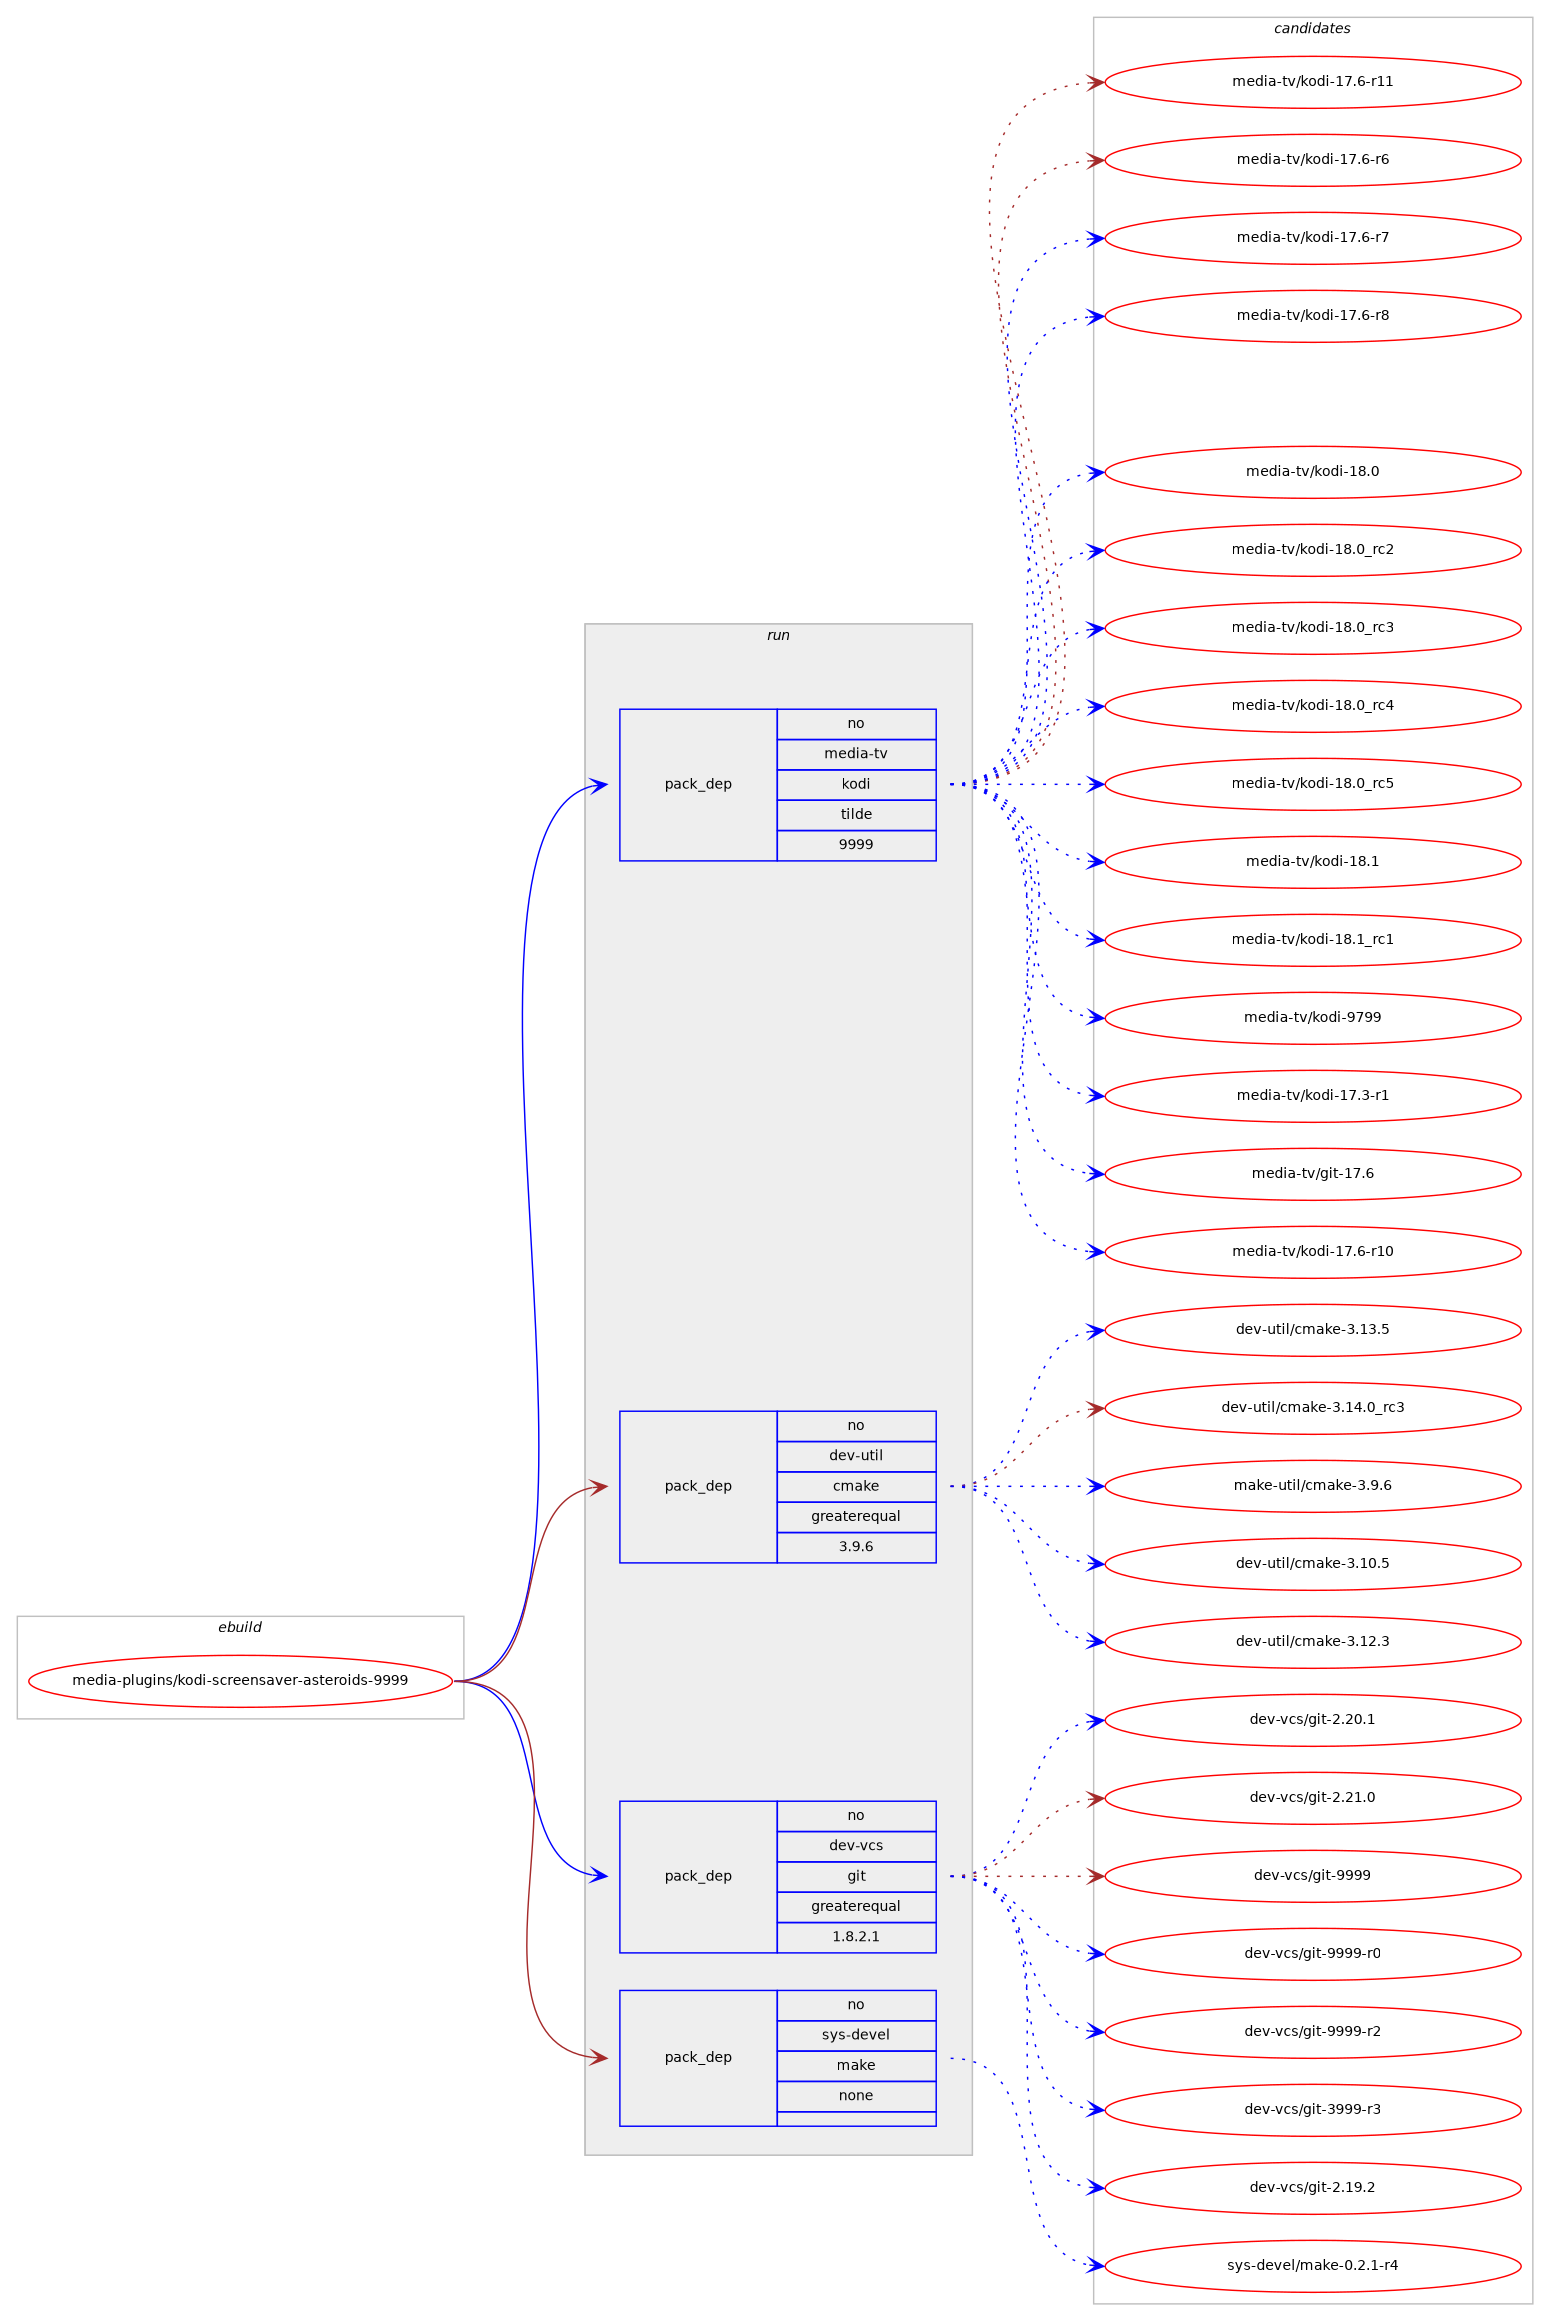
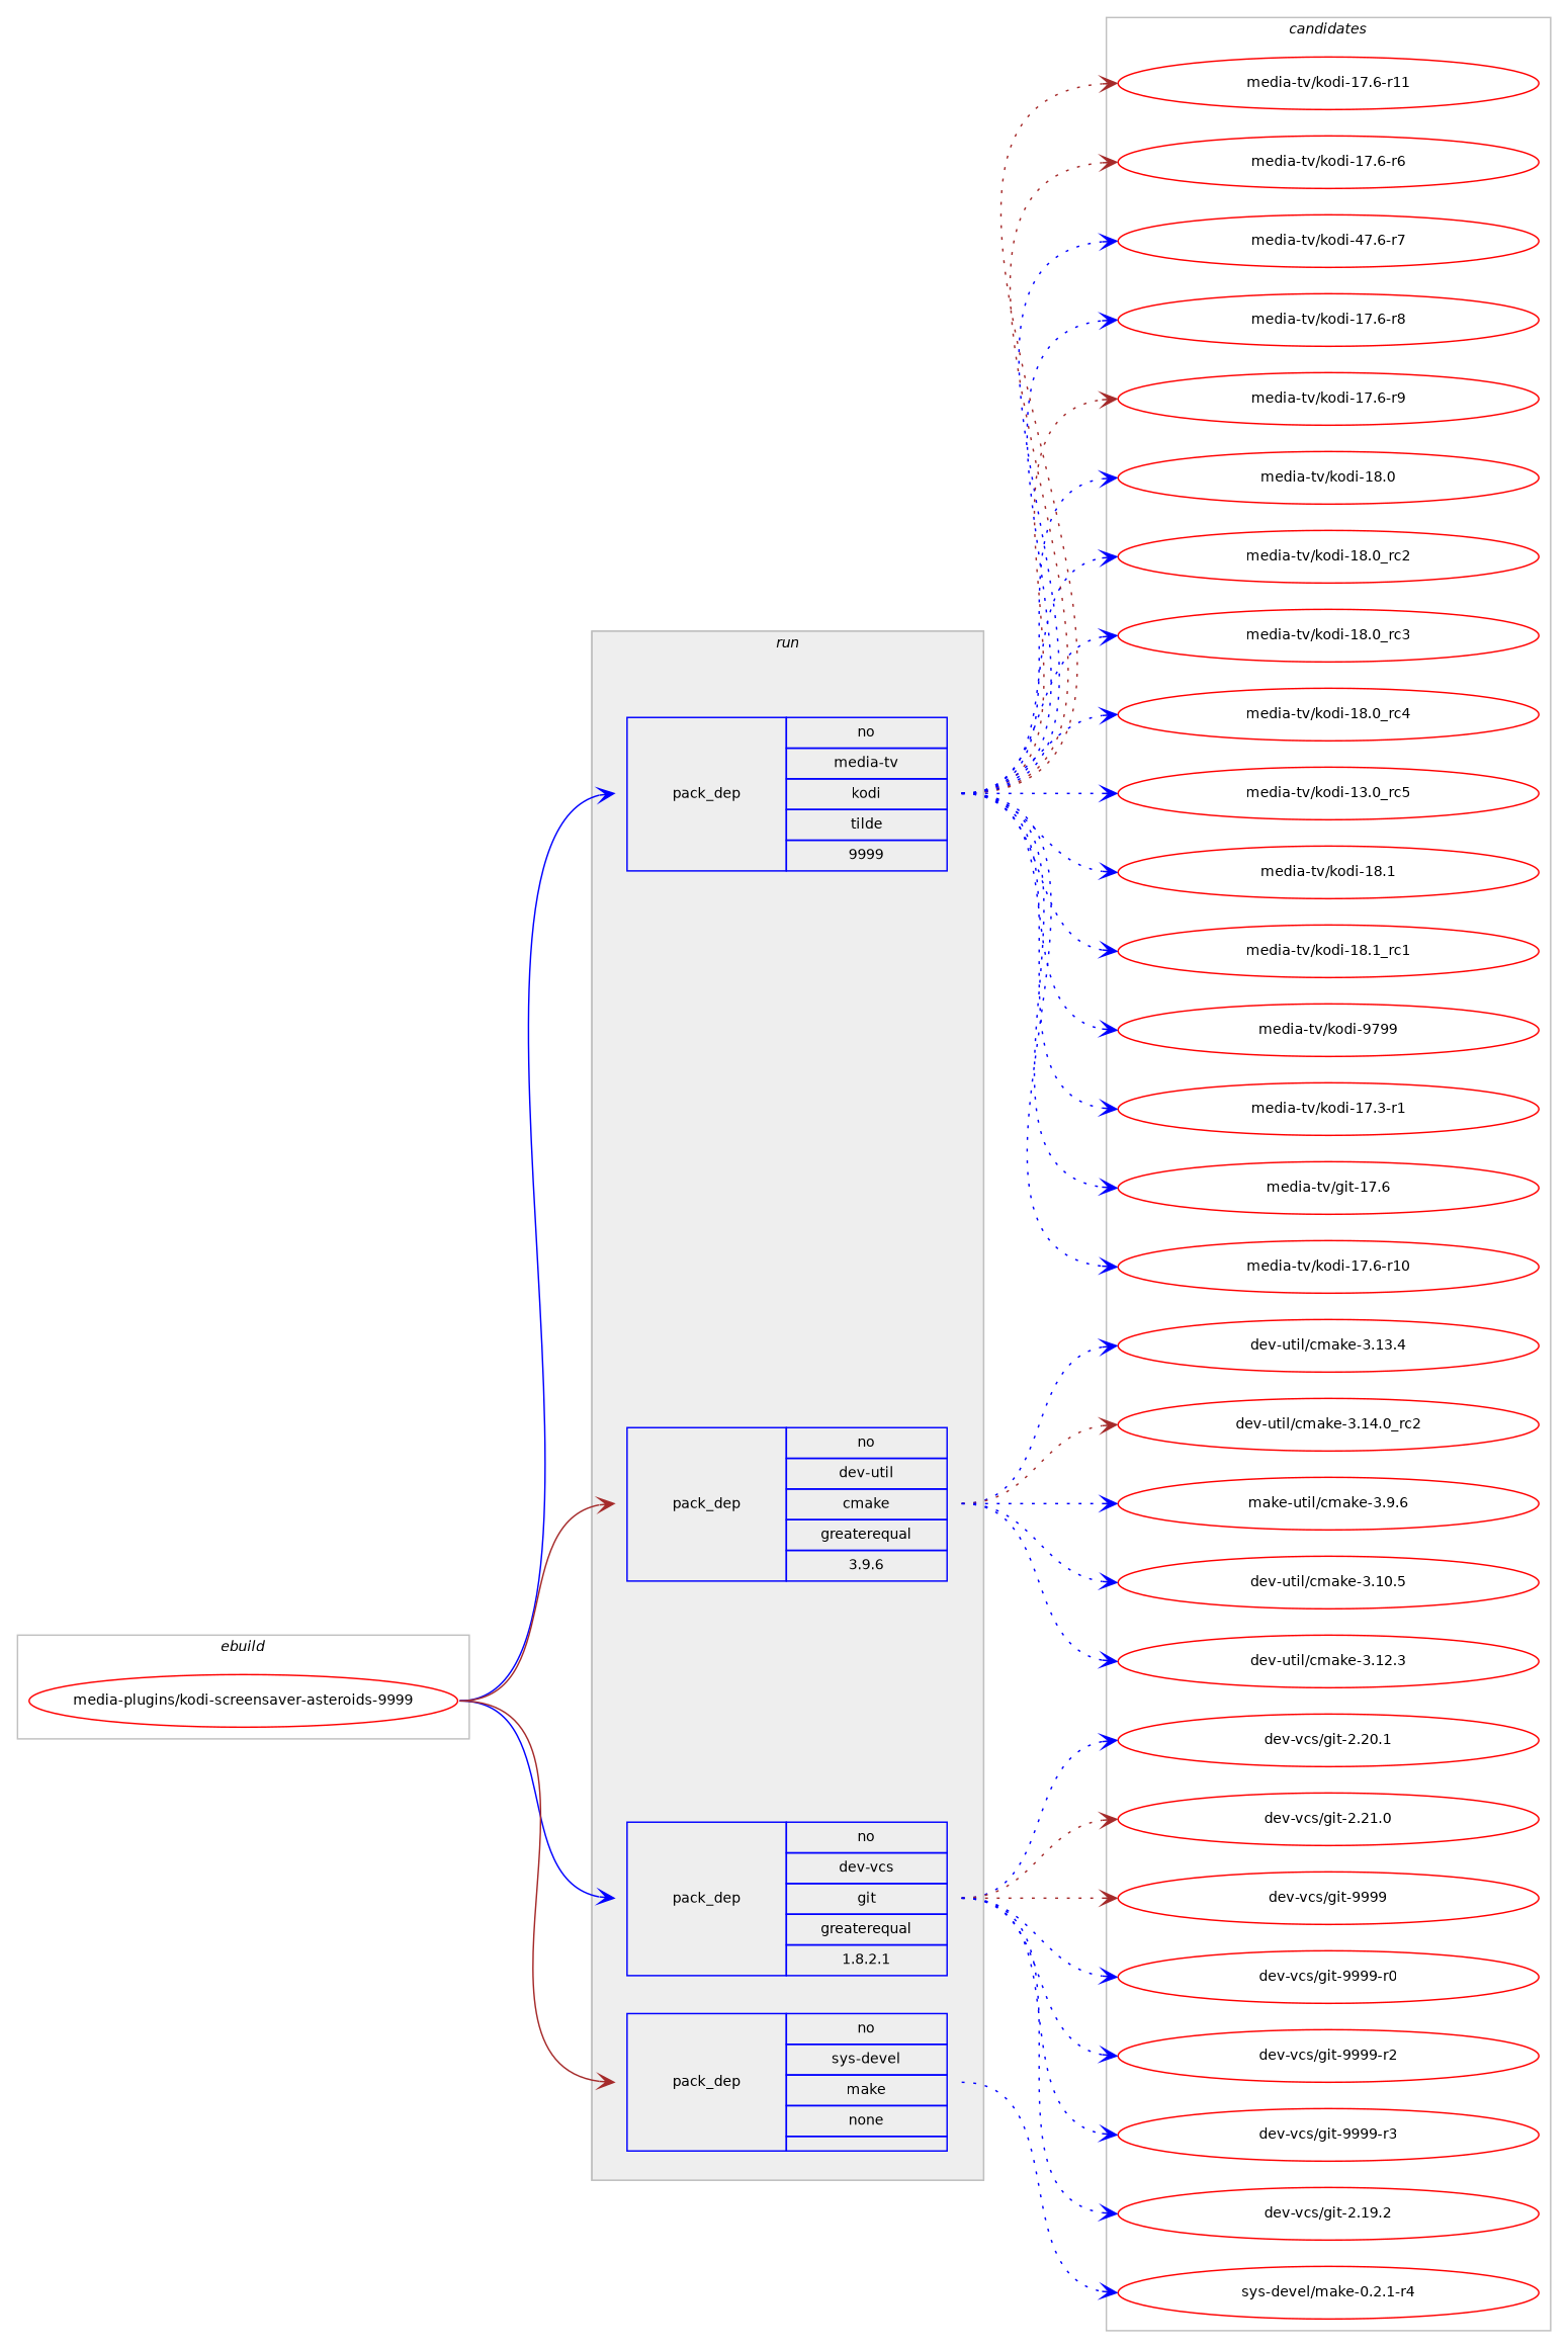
  digraph {
    compound=true
    concentrate=true
    fontname=Helvetica
    fontsize=10
    newrank=true
    rankdir=LR
    ranksep=1.5
    node [color=red fontname=Helvetica fontsize=10]
    edge [arrowhead=vee color=blue headport=w style=dotted tailport=e weight=100]
    n1 [label="media-plugins/kodi-screensaver-asteroids-9999" width=4]
    n2 [color=blue label=<<TABLE BORDER="0" CELLBORDER="1" CELLSPACING="0" CELLPADDING="4" WIDTH="220"><TR><TD ROWSPAN="6" CELLPADDING="30">pack_dep</TD></TR><TR><TD WIDTH="110">no</TD></TR><TR><TD>media-tv</TD></TR><TR><TD>kodi</TD></TR><TR><TD>tilde</TD></TR><TR><TD>9999</TD></TR></TABLE>> shape=none]
    n3 [color=blue label=<<TABLE BORDER="0" CELLBORDER="1" CELLSPACING="0" CELLPADDING="4" WIDTH="220"><TR><TD ROWSPAN="6" CELLPADDING="30">pack_dep</TD></TR><TR><TD WIDTH="110">no</TD></TR><TR><TD>dev-util</TD></TR><TR><TD>cmake</TD></TR><TR><TD>greaterequal</TD></TR><TR><TD>3.9.6</TD></TR></TABLE>> shape=none]
    n4 [color=blue label=<<TABLE BORDER="0" CELLBORDER="1" CELLSPACING="0" CELLPADDING="4" WIDTH="220"><TR><TD ROWSPAN="6" CELLPADDING="30">pack_dep</TD></TR><TR><TD WIDTH="110">no</TD></TR><TR><TD>dev-vcs</TD></TR><TR><TD>git</TD></TR><TR><TD>greaterequal</TD></TR><TR><TD>1.8.2.1</TD></TR></TABLE>> shape=none]
    n5 [color=blue label=<<TABLE BORDER="0" CELLBORDER="1" CELLSPACING="0" CELLPADDING="4" WIDTH="220"><TR><TD ROWSPAN="6" CELLPADDING="30">pack_dep</TD></TR><TR><TD WIDTH="110">no</TD></TR><TR><TD>sys-devel</TD></TR><TR><TD>make</TD></TR><TR><TD>none</TD></TR><TR><TD></TD></TR></TABLE>> shape=none]
    n6 [label="dev-util/cmake-3.10.5" width=4]
    n7 [label="dev-util/cmake-3.12.3" width=4]
-   n8 [label="dev-util/cmake-3.13.5" width=4]
-   n9 [label="dev-util/cmake-3.14.0_rc3" width=4]
+   n8 [label="dev-util/cmake-3.13.4" width=4]
+   n9 [label="dev-util/cmake-3.14.0_rc2" width=4]
    n10 [label="make-util/cmake-3.9.6" width=4]
    n11 [label="dev-vcs/git-2.19.2" width=4]
    n12 [label="dev-vcs/git-2.20.1" width=4]
    n13 [label="dev-vcs/git-2.21.0" width=4]
    n14 [label="dev-vcs/git-9999" width=4]
    n15 [label="dev-vcs/git-9999-r0" width=4]
    n16 [label="dev-vcs/git-9999-r2" width=4]
-   n17 [label="dev-vcs/git-3999-r3" width=4]
+   n17 [label="dev-vcs/git-9999-r3" width=4]
    n18 [label="media-tv/kodi-17.3-r1" width=4]
    n19 [label="media-tv/git-17.6" width=4]
    n20 [label="media-tv/kodi-17.6-r10" width=4]
    n21 [label="media-tv/kodi-17.6-r11" width=4]
    n22 [label="media-tv/kodi-17.6-r6" width=4]
-   n23 [label="media-tv/kodi-17.6-r7" width=4]
+   n23 [label="media-tv/kodi-47.6-r7" width=4]
    n24 [label="media-tv/kodi-17.6-r8" width=4]
+   n25 [label="media-tv/kodi-17.6-r9" width=4]
    n26 [label="media-tv/kodi-18.0" width=4]
    n27 [label="media-tv/kodi-18.0_rc2" width=4]
    n28 [label="media-tv/kodi-18.0_rc3" width=4]
    n29 [label="media-tv/kodi-18.0_rc4" width=4]
-   n30 [label="media-tv/kodi-18.0_rc5" width=4]
+   n30 [label="media-tv/kodi-13.0_rc5" width=4]
    n31 [label="media-tv/kodi-18.1" width=4]
    n32 [label="media-tv/kodi-18.1_rc1" width=4]
    n33 [label="media-tv/kodi-9799" width=4]
    n34 [label="sys-devel/make-0.2.1-r4" width=4]
    subgraph cluster_1 {
      color=gray
      label=<<i>ebuild</i>>
      rank=same
      n1
    }
    subgraph cluster_2 {
      color=gray
      label=<<i>dependencies</i>>
      subgraph cluster_3 {
        color=gray
        fillcolor="#eeeeee"
        label=<<i>compile</i>>
        style=filled
        subgraph sub_4 {
          color=gray
          fillcolor="#eeeeee"
          label=<<i>compile</i>>
          style=filled
          n2
        }
        subgraph sub_5 {
          color=gray
          fillcolor="#eeeeee"
          label=<<i>compile</i>>
          style=filled
          n3
        }
        subgraph sub_6 {
          color=gray
          fillcolor="#eeeeee"
          label=<<i>compile</i>>
          style=filled
          n4
        }
        subgraph sub_7 {
          color=gray
          fillcolor="#eeeeee"
          label=<<i>compile</i>>
          style=filled
          n5
        }
      }
      subgraph cluster_8 {
        color=gray
        fillcolor="#eeeeee"
        label=<<i>compile and run</i>>
        style=filled
      }
      subgraph cluster_9 {
        color=gray
        fillcolor="#eeeeee"
        label=<<i>run</i>>
        style=filled
      }
    }
    subgraph cluster_10 {
      color=gray
      label=<<i>candidates</i>>
      rank=same
      subgraph sub_11 {
        color=black
        label=<<i>candidates</i>>
        nodesep=1
        rank=same
        n6
        n7
        n8
        n9
        n10
      }
      subgraph sub_12 {
        color=black
        label=<<i>candidates</i>>
        nodesep=1
        rank=same
        n11
        n12
        n13
        n14
        n15
        n16
        n17
      }
      subgraph sub_13 {
        color=black
        label=<<i>candidates</i>>
        nodesep=1
        rank=same
        n18
        n19
        n20
        n21
        n22
        n23
        n24
+       n25
        n26
        n27
        n28
        n29
        n30
        n31
        n32
        n33
      }
      subgraph sub_14 {
        color=black
        label=<<i>candidates</i>>
        nodesep=1
        rank=same
        n34
      }
    }
    n1 -> n2 [style=solid weight=20]
    n1 -> n3 [color=brown style=solid weight=20]
    n1 -> n4 [style=solid weight=20]
    n1 -> n5 [color=brown style=solid weight=20]
    n2 -> n18
    n2 -> n19
    n2 -> n20
    n2 -> n21 [color=brown]
    n2 -> n22 [color=brown]
    n2 -> n23
    n2 -> n24
+   n2 -> n25 [color=brown]
    n2 -> n26
    n2 -> n27
    n2 -> n28
    n2 -> n29
    n2 -> n30
    n2 -> n31
    n2 -> n32
    n2 -> n33
    n3 -> n6
    n3 -> n7
    n3 -> n8
    n3 -> n9 [color=brown]
    n3 -> n10
    n4 -> n11
    n4 -> n12
    n4 -> n13 [color=brown]
    n4 -> n14 [color=brown]
    n4 -> n15
    n4 -> n16
    n4 -> n17
    n5 -> n34
  }
